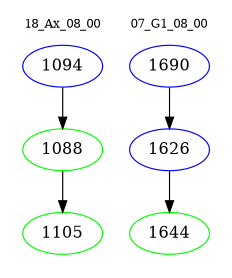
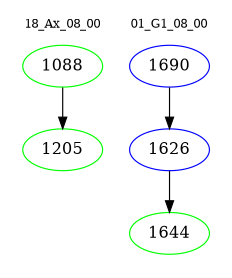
  digraph {
    node [color=blue]
    edge [color=black]
-   n1 [label=1094]
    n2 [color=green label=1088]
-   n3 [color=green label=1105]
+   n3 [color=green label=1205]
    n4 [label=1690]
    n5 [label=1626]
    n6 [color=green label=1644]
    subgraph cluster_1 {
      color=white
      fontsize=10
      label="18_Ax_08_00"
-     n1
      n2
      n3
    }
    subgraph cluster_2 {
      color=white
      fontsize=10
-     label="07_G1_08_00"
+     label="01_G1_08_00"
      n4
      n5
      n6
    }
-   n1 -> n2
    n2 -> n3
    n4 -> n5
    n5 -> n6
  }
